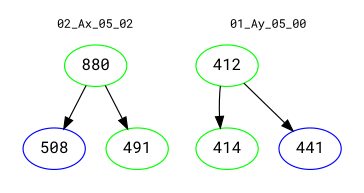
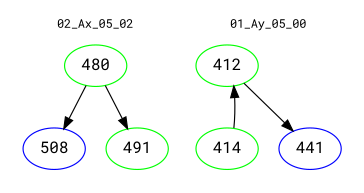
  digraph {
    fontname="Roboto Mono"
    node [color=green fontname="Roboto Mono"]
    edge [color=black fontname="Roboto Mono"]
-   n1 [label=880]
+   n1 [label=480]
    n2 [color=blue label=508]
    n3 [label=491]
    n4 [label=412]
    n5 [label=414]
    n6 [color=blue label=441]
    subgraph cluster_1 {
      color=white
      fontsize=10
      label="02_Ax_05_02"
      n1
      n2
      n3
    }
    subgraph cluster_2 {
      color=white
      fontsize=10
      label="01_Ay_05_00"
      n4
      n5
      n6
    }
    n1 -> n2
    n1 -> n3
-   n4 -> n5
+   n5 -> n4
    n4 -> n6
  }
